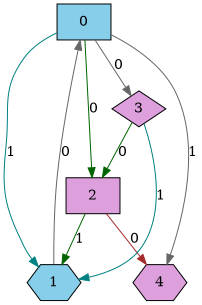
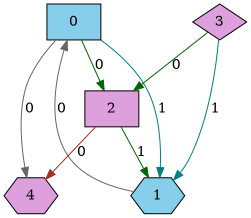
  digraph {
    node [fillcolor=plum shape=box style=filled]
    edge [color=darkgreen]
    0 [fillcolor=skyblue]
    1 [fillcolor=skyblue shape=hexagon]
    2
    3 [shape=diamond]
    4 [shape=hexagon]
    0 -> 1 [color=teal label=1]
    0 -> 2 [label=0]
-   0 -> 3 [color=gray40 label=0]
-   0 -> 4 [color=gray40 label=1]
+   0 -> 4 [color=gray40 label=0]
    1 -> 0 [color=gray40 label=0]
    2 -> 1 [label=1]
    2 -> 4 [color=brown label=0]
    3 -> 1 [color=teal label=1]
    3 -> 2 [label=0]
  }
